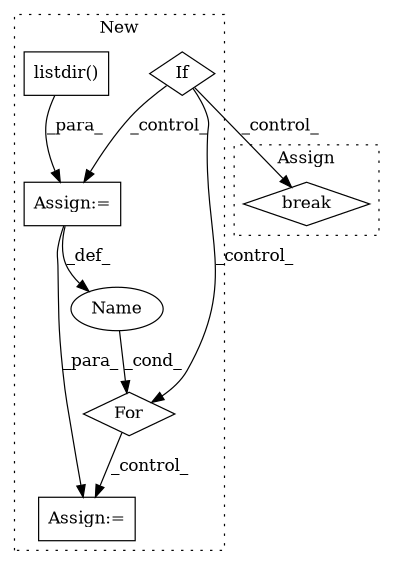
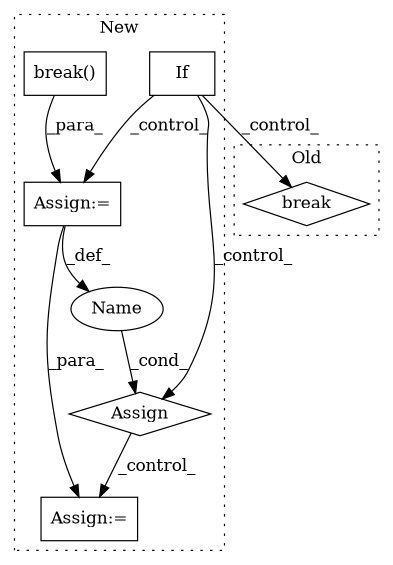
  digraph {
    node [a=68 l=3 shape=box]
-   n1 [a=75 l="11,1" label="listdir()" s="4204,4248"]
-   n2 [a=96 l=0 label=If s=3947 shape=diamond]
-   n3 [a=107 l="4,22" label=For s="4296,4317" shape=diamond]
+   n1 [a=75 l="11,1" label="break()" s="4204,4248"]
+   n2 [a=96 l=0 label=If s=3947]
+   n3 [a=107 l="4,22" label=Assign s="4296,4317" shape=diamond]
    n4 [a=87 l=4 label=Name s=4300 shape=ellipse]
    n5 [label="Assign:=" s=4342]
    n6 [label="Assign:=" s=4183]
    n7 [a=94 l=5 label=break s=4130 shape=diamond]
    subgraph cluster_1 {
      label=New
      style=dotted
      n1
      n2
      n3
      n4
      n5
      n6
    }
    subgraph cluster_2 {
-     label=Assign
+     label=Old
      style=dotted
      n7
    }
    n1 -> n6 [label=_para_]
    n2 -> n3 [label=_control_]
    n2 -> n6 [label=_control_]
    n2 -> n7 [label=_control_]
    n3 -> n5 [label=_control_]
    n4 -> n3 [label=_cond_]
    n6 -> n4 [label=_def_]
    n6 -> n5 [label=_para_]
  }
